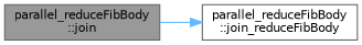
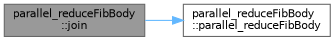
  digraph {
    rankdir=LR
    node [fontname=Helvetica fontsize=10 shape=box style=filled]
    n1 [color=gray40 fillcolor=grey60 fontcolor=black height=0.2 label="parallel_reduceFibBody\l::join" width=0.4]
-   n2 [color=grey40 fillcolor=white height=0.2 label="parallel_reduceFibBody\l::join_reduceFibBody" width=0.4]
+   n2 [color=grey40 fillcolor=white height=0.2 label="parallel_reduceFibBody\l::parallel_reduceFibBody" width=0.4]
    n1 -> n2 [color=steelblue1 fontname=Helvetica fontsize=10 labelfontname=Helvetica labelfontsize=10 style=solid]
  }
